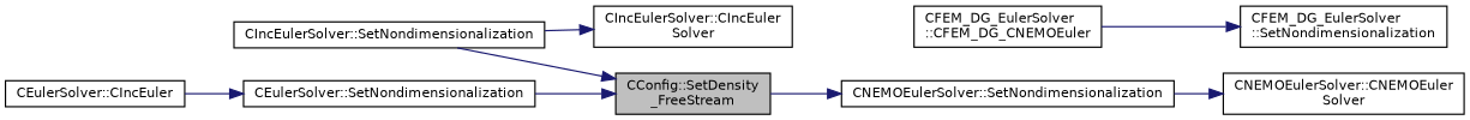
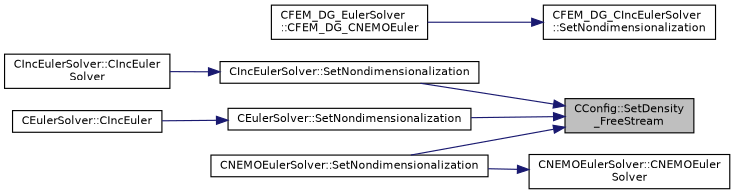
  digraph {
    rankdir=RL
    node [color=black fillcolor=white fontname=Helvetica fontsize=10 shape=record style=filled]
    edge [color=midnightblue dir=back fontname=Helvetica fontsize=10 labelfontname=Helvetica labelfontsize=10 style=solid]
    n1 [fillcolor=grey75 fontcolor=black height=0.2 label="CConfig::SetDensity\l_FreeStream" width=0.4]
    n2 [height=0.2 label="CIncEulerSolver::SetNondimensionalization" width=0.4]
    n3 [height=0.2 label="CNEMOEulerSolver::SetNondimensionalization" width=0.4]
    n4 [height=0.2 label="CEulerSolver::SetNondimensionalization" width=0.4]
    n5 [height=0.2 label="CIncEulerSolver::CIncEuler\lSolver" width=0.4]
    n6 [height=0.2 label="CEulerSolver::CIncEuler" width=0.4]
-   n7 [height=0.2 label="CFEM_DG_EulerSolver\l::SetNondimensionalization" width=0.4]
+   n7 [height=0.2 label="CFEM_DG_CIncEulerSolver\l::SetNondimensionalization" width=0.4]
    n8 [height=0.2 label="CFEM_DG_EulerSolver\l::CFEM_DG_CNEMOEuler" width=0.4]
    n9 [height=0.2 label="CNEMOEulerSolver::CNEMOEuler\lSolver" width=0.4]
    n1 -> n2
-   n3 -> n1
+   n1 -> n3
    n1 -> n4
-   n5 -> n2
+   n2 -> n5
    n4 -> n6
    n7 -> n8
    n9 -> n3
  }
